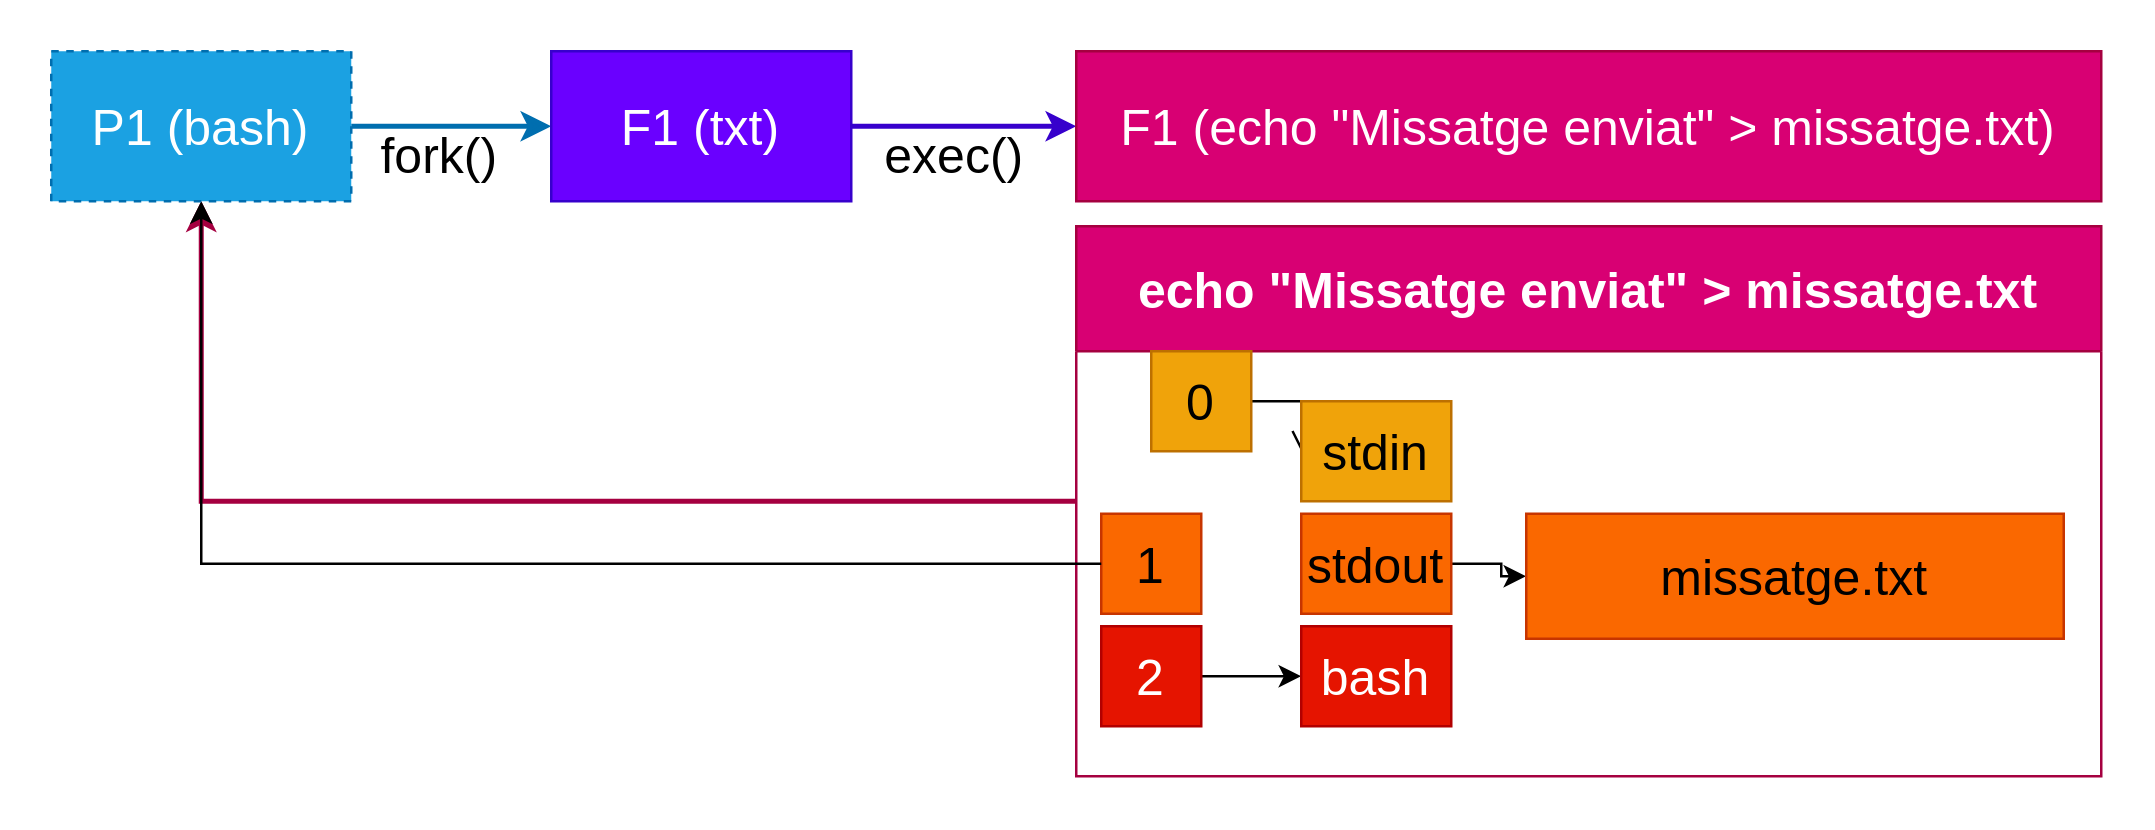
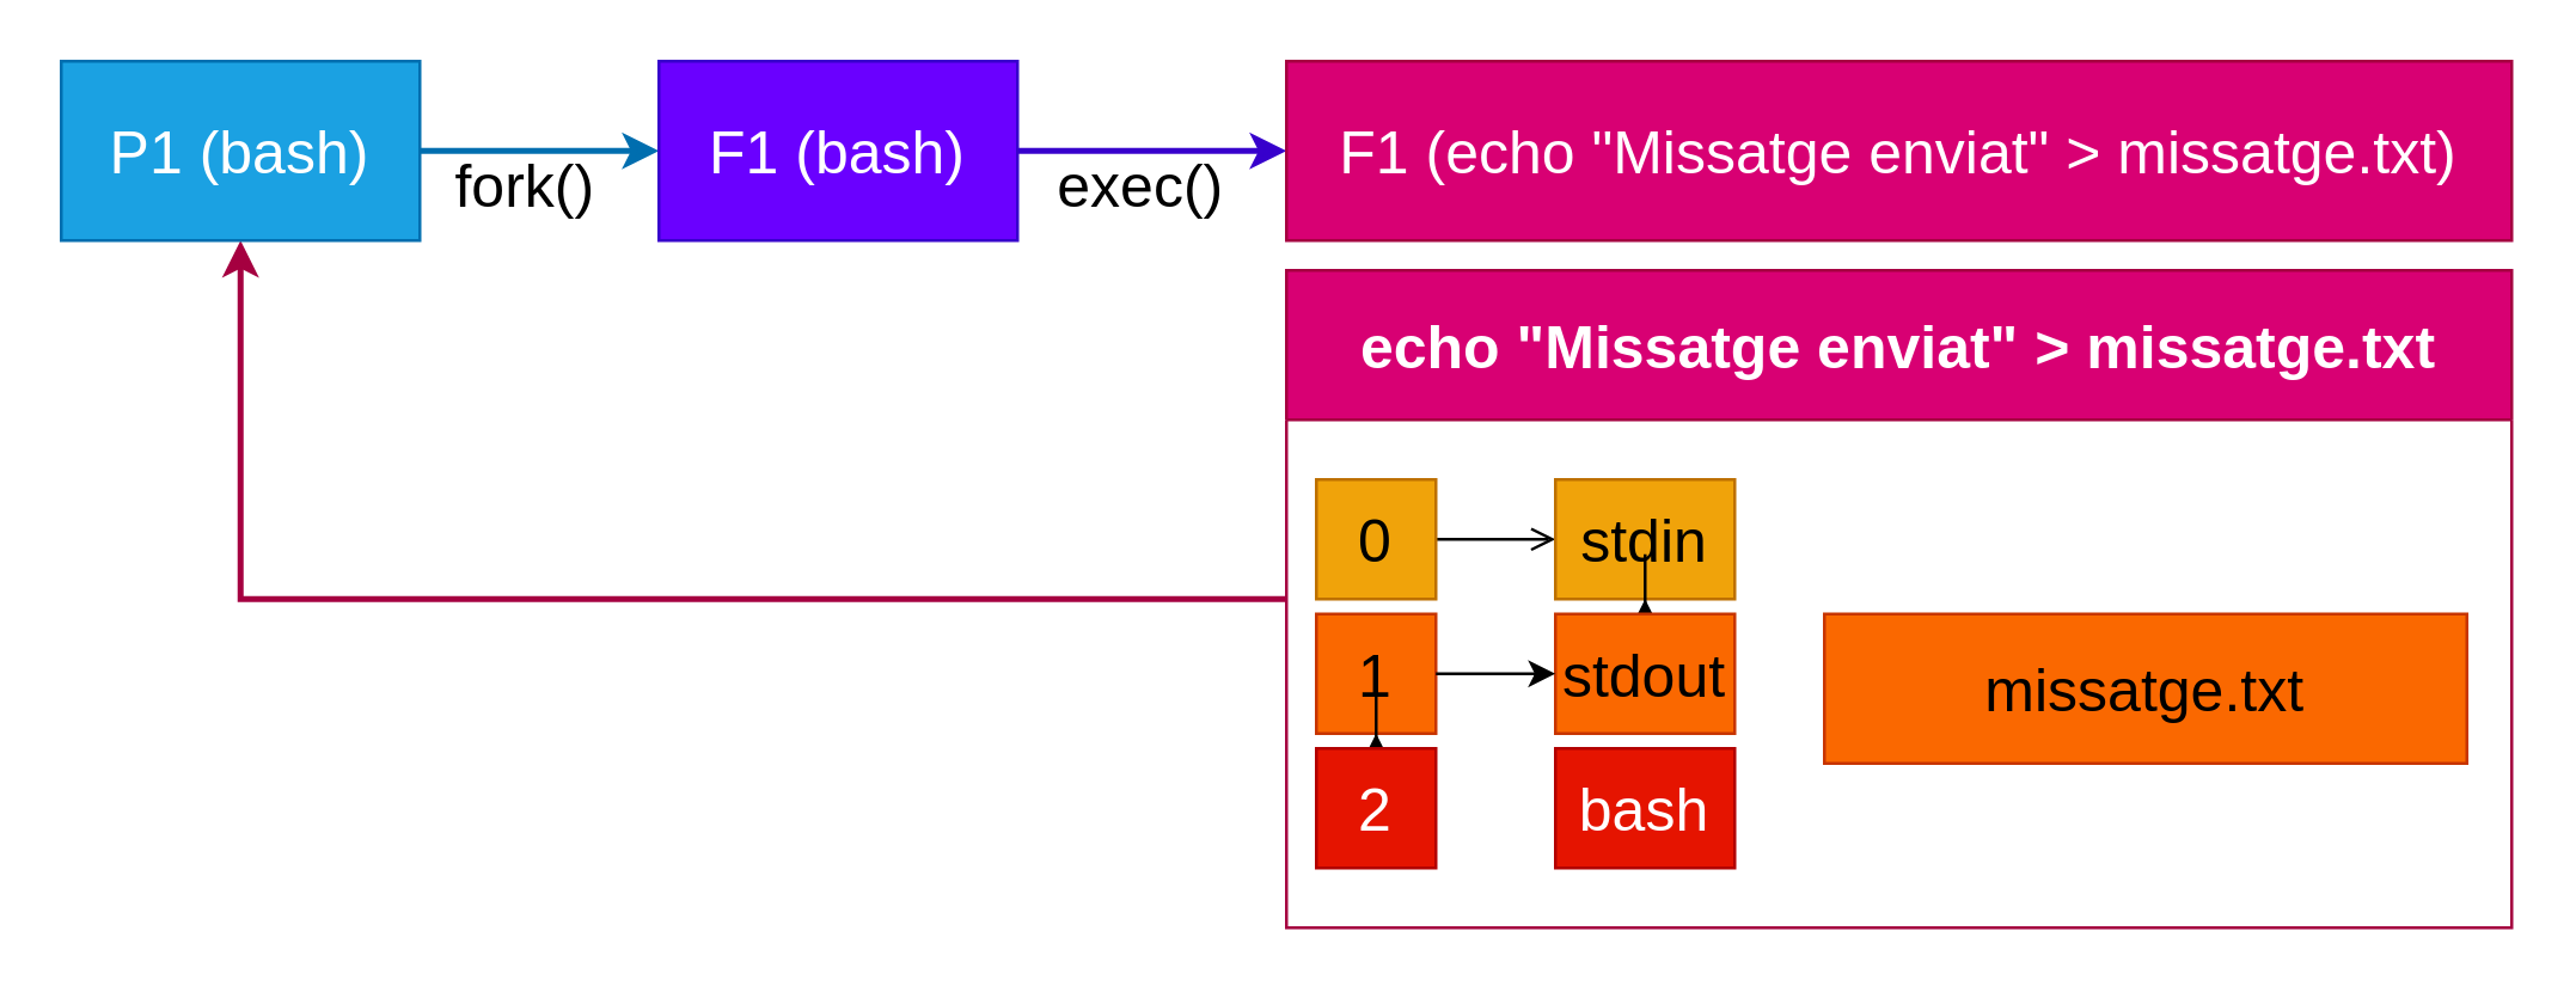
  <mxCell id="0" />
  <mxCell id="1" parent="0" />
  <mxCell id="2" style="edgeStyle=orthogonalEdgeStyle;rounded=0;orthogonalLoop=1;jettySize=auto;html=1;entryX=0.5;entryY=1;entryDx=0;entryDy=0;fontSize=20;fillColor=#d80073;strokeColor=#A50040;strokeWidth=2;" edge="1" parent="1" source="3" target="17"><mxGeometry relative="1" as="geometry" /></mxCell>
  <mxCell id="3" value="echo &quot;Missatge enviat&quot; &amp;gt; missatge.txt" style="swimlane;whiteSpace=wrap;html=1;fillColor=#d80073;fontColor=#ffffff;strokeColor=#A50040;fontSize=20;startSize=50;" vertex="1" parent="1"><mxGeometry x="430" y="90" width="410" height="220" as="geometry" /></mxCell>
  <mxCell id="4" value="" style="edgeStyle=orthogonalEdgeStyle;rounded=0;orthogonalLoop=1;jettySize=auto;html=1;fontSize=20;endArrow=open;" edge="1" parent="3" source="5" target="9"><mxGeometry relative="1" as="geometry" /></mxCell>
- <mxCell id="5" value="0" style="rounded=0;whiteSpace=wrap;html=1;fillColor=#f0a30a;fontColor=#000000;strokeColor=#BD7000;fontSize=20;" vertex="1" parent="3"><mxGeometry x="30" y="50" width="40" height="40" as="geometry" /></mxCell>
+ <mxCell id="5" value="0" style="rounded=0;whiteSpace=wrap;html=1;fillColor=#f0a30a;fontColor=#000000;strokeColor=#BD7000;fontSize=20;" vertex="1" parent="3"><mxGeometry x="10" y="70" width="40" height="40" as="geometry" /></mxCell>
  <mxCell id="6" value="1" style="rounded=0;whiteSpace=wrap;html=1;fillColor=#fa6800;fontColor=#000000;strokeColor=#C73500;fontSize=20;" vertex="1" parent="3"><mxGeometry x="10" y="115" width="40" height="40" as="geometry" /></mxCell>
- <mxCell id="7" value="" style="edgeStyle=orthogonalEdgeStyle;rounded=0;orthogonalLoop=1;jettySize=auto;html=1;fontSize=20;" edge="1" parent="3" source="8" target="10"><mxGeometry relative="1" as="geometry" /></mxCell>
+ <mxCell id="7" value="" style="edgeStyle=orthogonalEdgeStyle;rounded=0;orthogonalLoop=1;jettySize=auto;html=1;fontSize=20;" edge="1" parent="3" source="8" target="6"><mxGeometry relative="1" as="geometry" /></mxCell>
  <mxCell id="8" value="2" style="rounded=0;whiteSpace=wrap;html=1;fillColor=#e51400;fontColor=#ffffff;strokeColor=#B20000;fontSize=20;" vertex="1" parent="3"><mxGeometry x="10" y="160" width="40" height="40" as="geometry" /></mxCell>
  <mxCell id="9" value="stdin" style="rounded=0;whiteSpace=wrap;html=1;fillColor=#f0a30a;fontColor=#000000;strokeColor=#BD7000;fontSize=20;" vertex="1" parent="3"><mxGeometry x="90" y="70" width="60" height="40" as="geometry" /></mxCell>
  <mxCell id="10" value="bash" style="rounded=0;whiteSpace=wrap;html=1;fillColor=#e51400;fontColor=#ffffff;strokeColor=#B20000;fontSize=20;" vertex="1" parent="3"><mxGeometry x="90" y="160" width="60" height="40" as="geometry" /></mxCell>
- <mxCell id="11" style="edgeStyle=orthogonalEdgeStyle;rounded=0;orthogonalLoop=1;jettySize=auto;html=1;entryX=0;entryY=0.5;entryDx=0;entryDy=0;" edge="1" parent="3" source="12" target="14"><mxGeometry relative="1" as="geometry" /></mxCell>
+ <mxCell id="11" style="edgeStyle=orthogonalEdgeStyle;rounded=0;orthogonalLoop=1;jettySize=auto;html=1;" edge="1" parent="3" source="12" target="9"><mxGeometry relative="1" as="geometry" /></mxCell>
  <mxCell id="12" value="stdout" style="rounded=0;whiteSpace=wrap;html=1;fillColor=#fa6800;fontColor=#000000;strokeColor=#C73500;fontSize=20;" vertex="1" parent="3"><mxGeometry x="90" y="115" width="60" height="40" as="geometry" /></mxCell>
- <mxCell id="13" value="" style="edgeStyle=orthogonalEdgeStyle;rounded=0;orthogonalLoop=1;jettySize=auto;html=1;fontSize=20;" edge="1" parent="3" source="6" target="17"><mxGeometry relative="1" as="geometry"><mxPoint x="160" y="195" as="sourcePoint" /><mxPoint x="280" y="195" as="targetPoint" /></mxGeometry></mxCell>
+ <mxCell id="13" value="" style="edgeStyle=orthogonalEdgeStyle;rounded=0;orthogonalLoop=1;jettySize=auto;html=1;fontSize=20;" edge="1" parent="3" source="6" target="12"><mxGeometry relative="1" as="geometry"><mxPoint x="160" y="195" as="sourcePoint" /><mxPoint x="280" y="195" as="targetPoint" /></mxGeometry></mxCell>
  <mxCell id="14" value="missatge.txt" style="rounded=0;whiteSpace=wrap;html=1;fillColor=#fa6800;fontColor=#000000;strokeColor=#C73500;fontSize=20;" vertex="1" parent="3"><mxGeometry x="180" y="115" width="215" height="50" as="geometry" /></mxCell>
  <mxCell id="15" value="" style="edgeStyle=orthogonalEdgeStyle;rounded=0;orthogonalLoop=1;jettySize=auto;html=1;fontSize=20;fillColor=#1ba1e2;strokeColor=#006EAF;strokeWidth=2;" edge="1" parent="1" source="17" target="20"><mxGeometry relative="1" as="geometry" /></mxCell>
  <mxCell id="16" value="fork()" style="edgeLabel;html=1;align=center;verticalAlign=middle;resizable=0;points=[];fontSize=20;labelBackgroundColor=none;" vertex="1" connectable="0" parent="15"><mxGeometry x="0.025" y="-1" relative="1" as="geometry"><mxPoint x="-7" y="9" as="offset" /></mxGeometry></mxCell>
- <mxCell id="17" value="P1 (bash)" style="rounded=0;whiteSpace=wrap;html=1;fillColor=#1ba1e2;fontColor=#ffffff;strokeColor=#006EAF;fontSize=20;dashed=1;" vertex="1" parent="1"><mxGeometry x="20" y="20" width="120" height="60" as="geometry" /></mxCell>
+ <mxCell id="17" value="P1 (bash)" style="rounded=0;whiteSpace=wrap;html=1;fillColor=#1ba1e2;fontColor=#ffffff;strokeColor=#006EAF;fontSize=20;" vertex="1" parent="1"><mxGeometry x="20" y="20" width="120" height="60" as="geometry" /></mxCell>
  <mxCell id="18" value="" style="edgeStyle=orthogonalEdgeStyle;rounded=0;orthogonalLoop=1;jettySize=auto;html=1;fontSize=20;fillColor=#6a00ff;strokeColor=#3700CC;strokeWidth=2;" edge="1" parent="1" source="20" target="21"><mxGeometry relative="1" as="geometry" /></mxCell>
  <mxCell id="19" value="exec()" style="edgeLabel;html=1;align=center;verticalAlign=middle;resizable=0;points=[];fontSize=20;labelBackgroundColor=none;" vertex="1" connectable="0" parent="18"><mxGeometry x="-0.556" y="-1" relative="1" as="geometry"><mxPoint x="20" y="9" as="offset" /></mxGeometry></mxCell>
- <mxCell id="20" value="F1 (txt)" style="rounded=0;whiteSpace=wrap;html=1;fillColor=#6a00ff;fontColor=#ffffff;strokeColor=#3700CC;fontSize=20;" vertex="1" parent="1"><mxGeometry x="220" y="20" width="120" height="60" as="geometry" /></mxCell>
+ <mxCell id="20" value="F1 (bash)" style="rounded=0;whiteSpace=wrap;html=1;fillColor=#6a00ff;fontColor=#ffffff;strokeColor=#3700CC;fontSize=20;" vertex="1" parent="1"><mxGeometry x="220" y="20" width="120" height="60" as="geometry" /></mxCell>
  <mxCell id="21" value="F1 (echo &quot;Missatge enviat&quot; &amp;gt; missatge.txt)" style="rounded=0;whiteSpace=wrap;html=1;fillColor=#d80073;fontColor=#ffffff;strokeColor=#A50040;fontSize=20;" vertex="1" parent="1"><mxGeometry x="430" y="20" width="410" height="60" as="geometry" /></mxCell>
